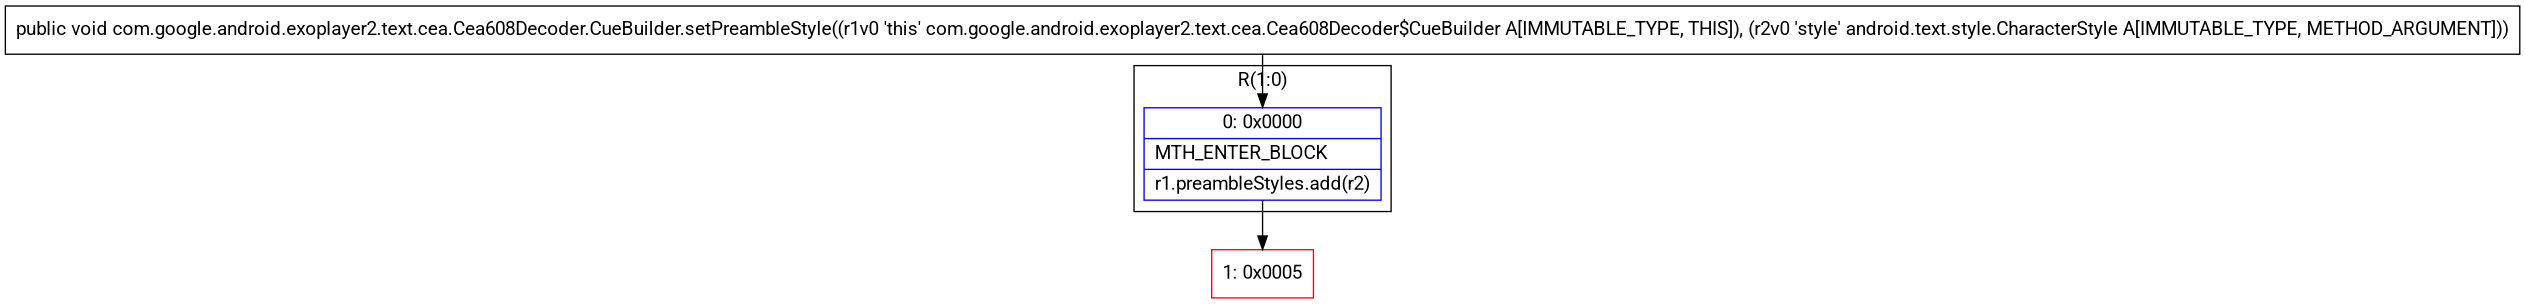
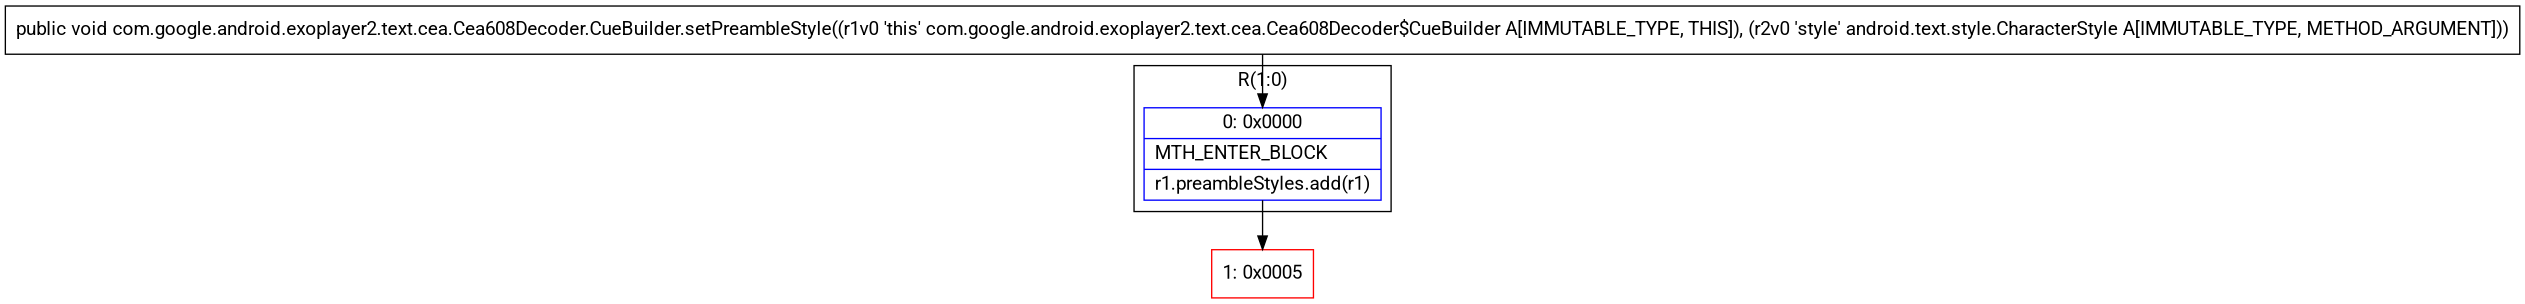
  digraph {
    fontname=Roboto
    node [shape=record fontname=Roboto]
    edge [fontname=Roboto]
-   n1 [color=blue label="{0\:\ 0x0000|MTH_ENTER_BLOCK\l|r1.preambleStyles.add(r2)\l}"]
+   n1 [color=blue label="{0\:\ 0x0000|MTH_ENTER_BLOCK\l|r1.preambleStyles.add(r1)\l}"]
    n2 [color=red label="{1\:\ 0x0005}"]
    n3 [label="{public void com.google.android.exoplayer2.text.cea.Cea608Decoder.CueBuilder.setPreambleStyle((r1v0 'this' com.google.android.exoplayer2.text.cea.Cea608Decoder$CueBuilder A[IMMUTABLE_TYPE, THIS]), (r2v0 'style' android.text.style.CharacterStyle A[IMMUTABLE_TYPE, METHOD_ARGUMENT])) }"]
    subgraph cluster_1 {
      label="R(1:0)"
      n1
    }
    n1 -> n2
    n3 -> n1
  }
